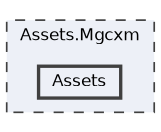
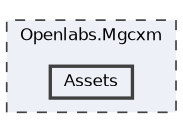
  digraph {
    compound=true
    rankdir=LR
    n1 [color=grey25 fillcolor="#edf0f7" fontname=Helvetica fontsize=10 height=0.2 label=Assets shape=box style="filled,bold" width=0.4]
    subgraph cluster_1 {
      bgcolor="#edf0f7"
      fontname=Helvetica
      fontsize=10
-     label="Assets.Mgcxm"
+     label="Openlabs.Mgcxm"
      pencolor=grey25
      style="filled,dashed"
      n1
    }
  }
